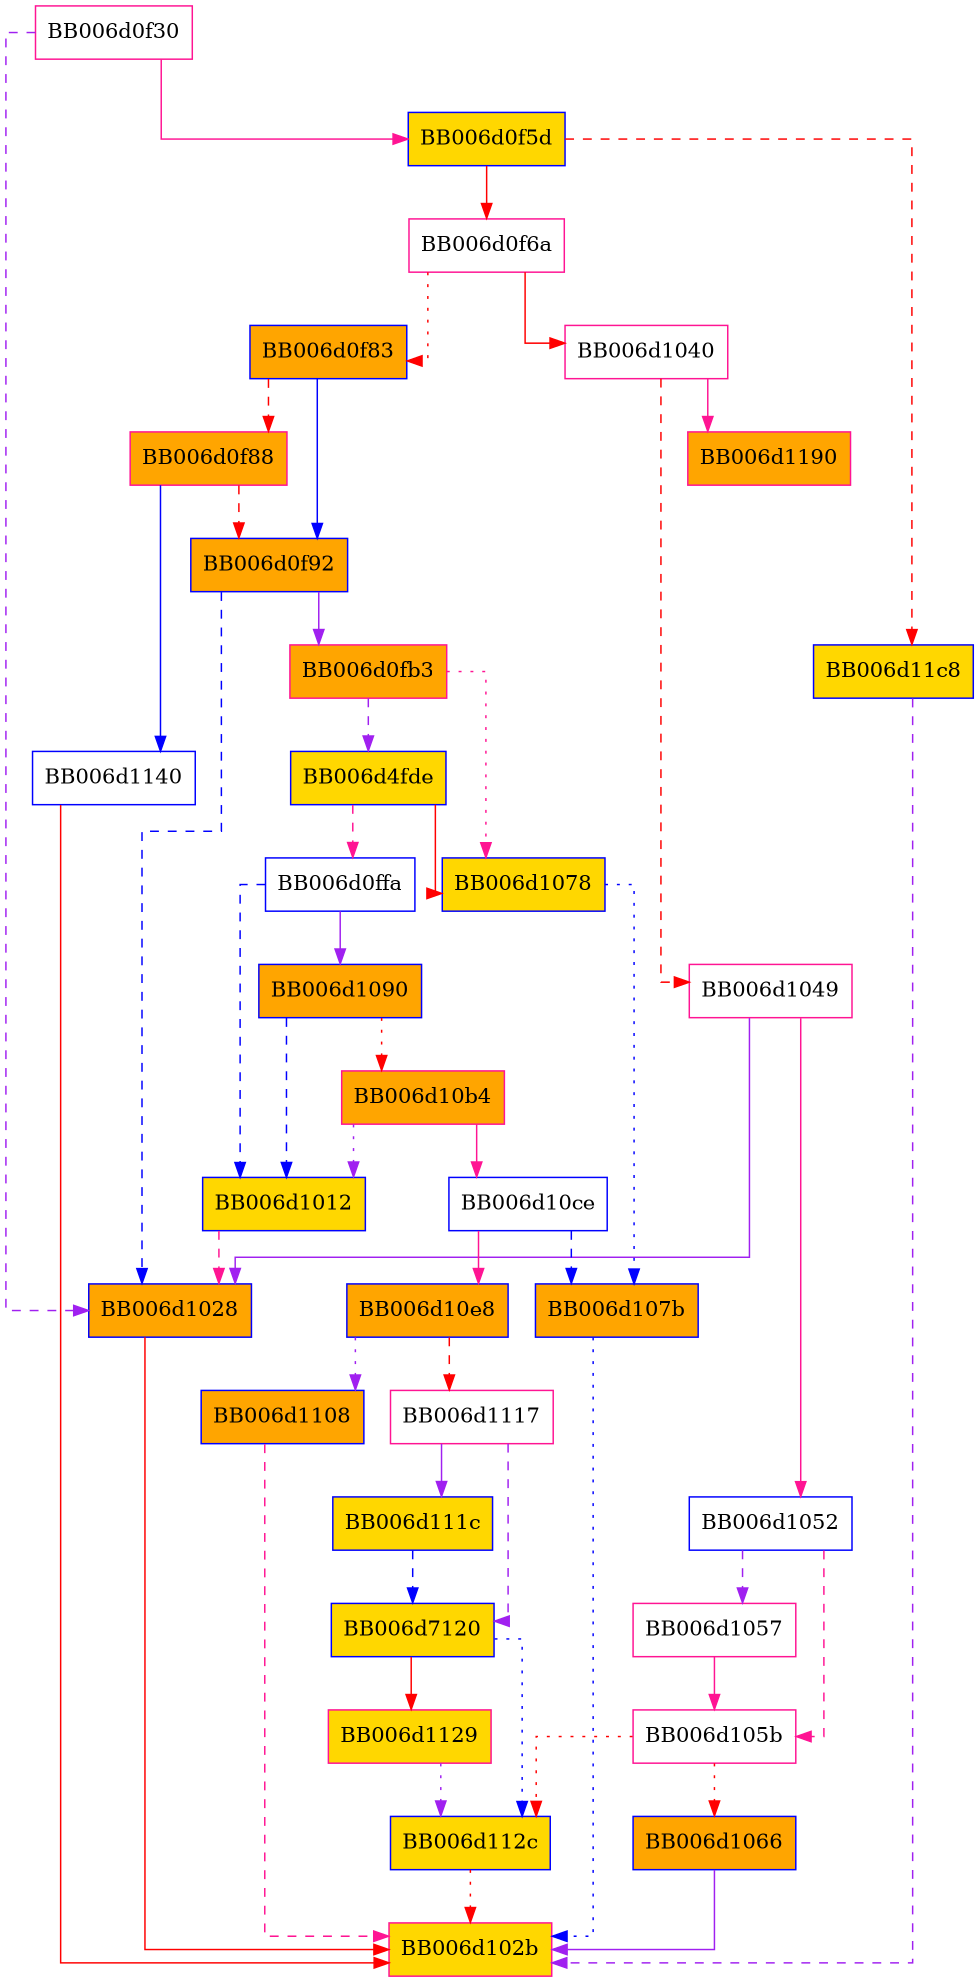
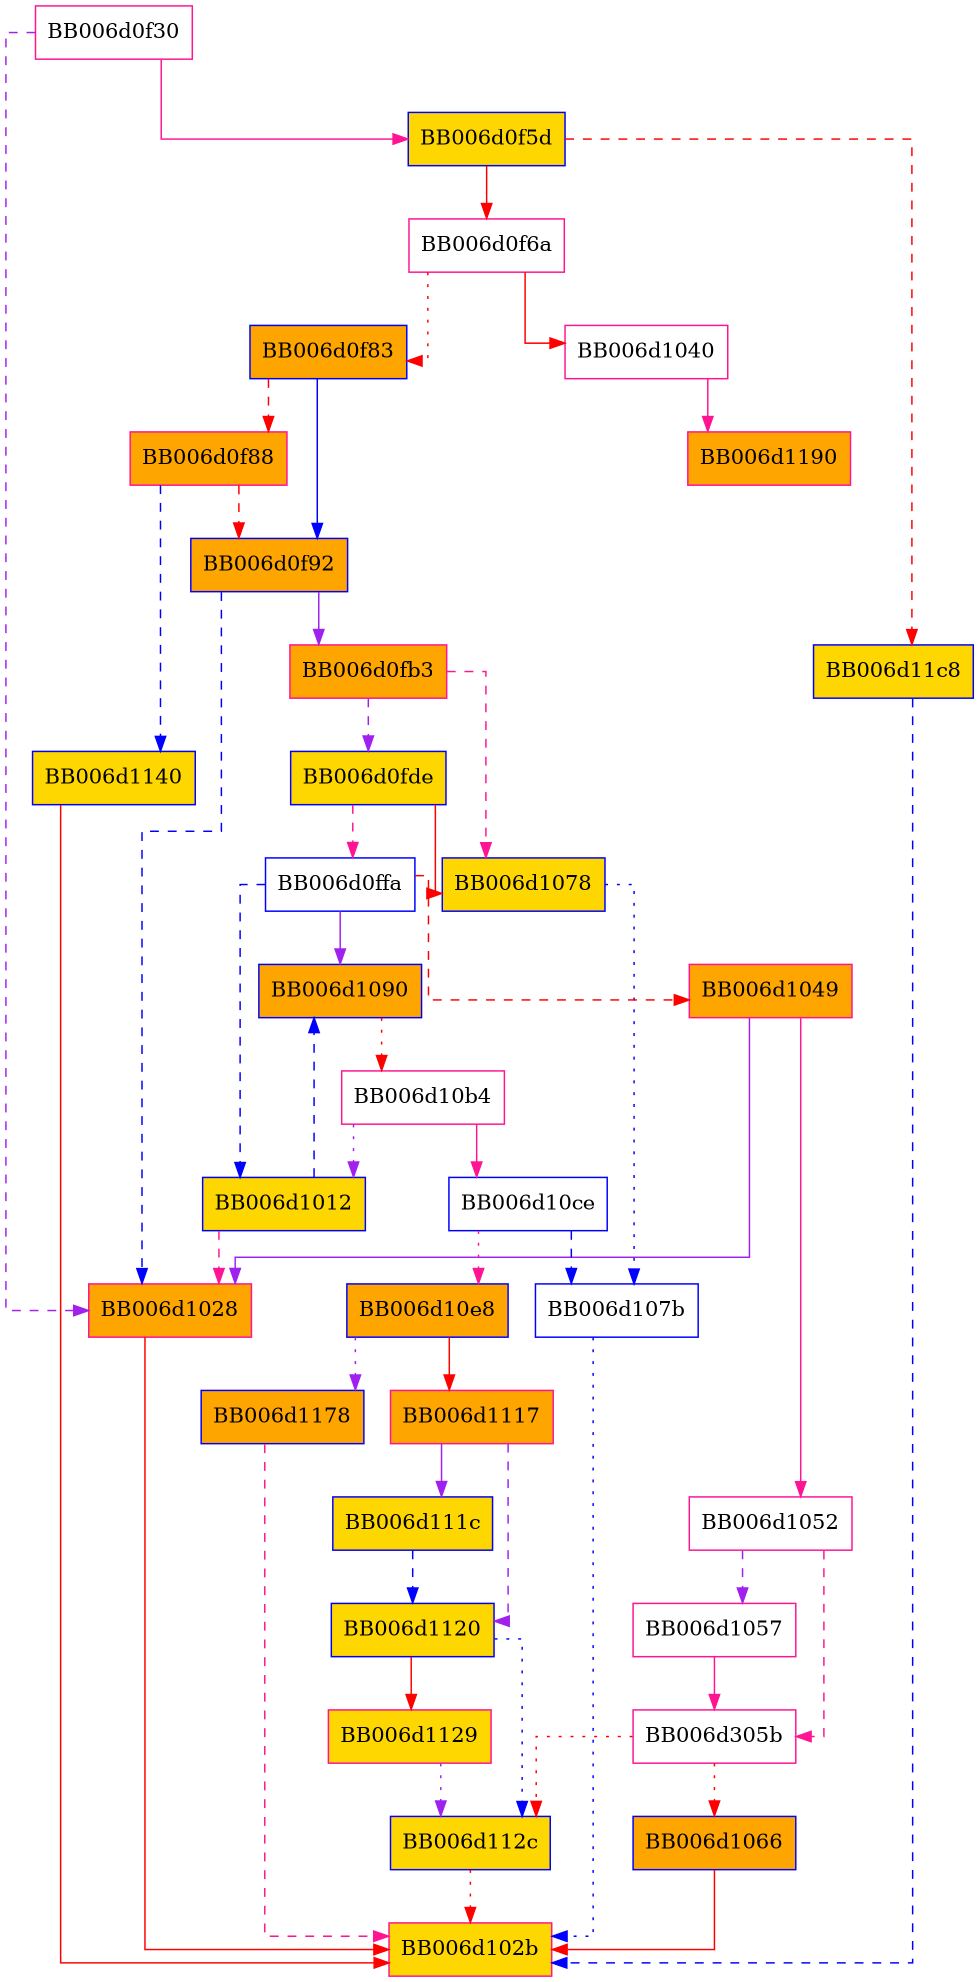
  digraph {
    splines=ortho
    node [color=blue fillcolor=orange shape=box style=filled]
    edge [color=red style=dashed]
    BB006d0f30 [color=deeppink fillcolor=white]
-   BB006d1028
+   BB006d1028 [color=deeppink]
    BB006d0f5d [fillcolor=gold]
    BB006d102b [color=deeppink fillcolor=gold]
    BB006d11c8 [fillcolor=gold]
    BB006d0f6a [color=deeppink fillcolor=white]
    BB006d1040 [color=deeppink fillcolor=white]
    BB006d0f83
    BB006d1190 [color=deeppink]
-   BB006d1049 [color=deeppink fillcolor=white]
+   BB006d1049 [color=deeppink]
    BB006d0f92
    BB006d0f88 [color=deeppink]
-   BB006d1052 [fillcolor=white]
+   BB006d1052 [color=deeppink fillcolor=white]
    BB006d0fb3 [color=deeppink]
-   BB006d1140 [fillcolor=white]
+   BB006d1140 [fillcolor=gold]
    BB006d1078 [fillcolor=gold]
-   BB006d0fde [fillcolor=gold label=BB006d4fde]
-   BB006d107b
+   BB006d0fde [fillcolor=gold]
+   BB006d107b [fillcolor=white]
    BB006d0ffa [fillcolor=white]
    BB006d1090
    BB006d1012 [fillcolor=gold]
-   BB006d10b4 [color=deeppink]
+   BB006d10b4 [color=deeppink fillcolor=white]
    BB006d10ce [fillcolor=white]
-   BB006d105b [color=deeppink fillcolor=white]
+   BB006d105b [color=deeppink fillcolor=white label=BB006d305b]
    BB006d1057 [color=deeppink fillcolor=white]
    BB006d112c [fillcolor=gold]
    BB006d1066
    BB006d10e8
-   BB006d1178 [label=BB006d1108]
-   BB006d1117 [color=deeppink fillcolor=white]
-   BB006d1120 [fillcolor=gold label=BB006d7120]
+   BB006d1178
+   BB006d1117 [color=deeppink]
+   BB006d1120 [fillcolor=gold]
    BB006d111c [fillcolor=gold]
    BB006d1129 [color=deeppink fillcolor=gold]
    BB006d0f30 -> BB006d1028 [color=purple]
    BB006d0f30 -> BB006d0f5d [color=deeppink style=solid]
    BB006d1028 -> BB006d102b [style=solid]
    BB006d0f5d -> BB006d11c8
    BB006d0f5d -> BB006d0f6a [style=solid]
-   BB006d11c8 -> BB006d102b [color=purple]
+   BB006d11c8 -> BB006d102b [color=blue]
    BB006d0f6a -> BB006d1040 [style=solid]
    BB006d0f6a -> BB006d0f83 [style=dotted]
    BB006d1040 -> BB006d1190 [color=deeppink style=solid]
-   BB006d1040 -> BB006d1049
+   BB006d0ffa -> BB006d1049
    BB006d0f83 -> BB006d0f92 [color=blue style=solid]
    BB006d0f83 -> BB006d0f88
    BB006d1049 -> BB006d1028 [color=purple style=solid]
    BB006d1049 -> BB006d1052 [color=deeppink style=solid]
    BB006d0f92 -> BB006d1028 [color=blue]
    BB006d0f92 -> BB006d0fb3 [color=purple style=solid]
    BB006d0f88 -> BB006d0f92
-   BB006d0f88 -> BB006d1140 [color=blue style=solid]
+   BB006d0f88 -> BB006d1140 [color=blue]
    BB006d1052 -> BB006d105b [color=deeppink]
    BB006d1052 -> BB006d1057 [color=purple]
-   BB006d0fb3 -> BB006d1078 [color=deeppink style=dotted]
+   BB006d0fb3 -> BB006d1078 [color=deeppink]
    BB006d0fb3 -> BB006d0fde [color=purple]
    BB006d1140 -> BB006d102b [style=solid]
    BB006d1078 -> BB006d107b [color=blue style=dotted]
    BB006d0fde -> BB006d1078 [style=solid]
    BB006d0fde -> BB006d0ffa [color=deeppink]
    BB006d107b -> BB006d102b [color=blue style=dotted]
    BB006d0ffa -> BB006d1090 [color=purple style=solid]
    BB006d0ffa -> BB006d1012 [color=blue]
-   BB006d1090 -> BB006d1012 [color=blue]
+   BB006d1012 -> BB006d1090 [color=blue]
    BB006d1090 -> BB006d10b4 [style=dotted]
    BB006d1012 -> BB006d1028 [color=deeppink]
    BB006d10b4 -> BB006d1012 [color=purple style=dotted]
    BB006d10b4 -> BB006d10ce [color=deeppink style=solid]
    BB006d10ce -> BB006d107b [color=blue]
-   BB006d10ce -> BB006d10e8 [color=deeppink style=solid]
+   BB006d10ce -> BB006d10e8 [color=deeppink style=dotted]
    BB006d105b -> BB006d112c [style=dotted]
    BB006d105b -> BB006d1066 [style=dotted]
    BB006d1057 -> BB006d105b [color=deeppink style=solid]
    BB006d112c -> BB006d102b [style=dotted]
-   BB006d1066 -> BB006d102b [color=purple style=solid]
+   BB006d1066 -> BB006d102b [style=solid]
    BB006d10e8 -> BB006d1178 [color=purple style=dotted]
-   BB006d10e8 -> BB006d1117
+   BB006d10e8 -> BB006d1117 [style=solid]
    BB006d1178 -> BB006d102b [color=deeppink]
    BB006d1117 -> BB006d1120 [color=purple]
    BB006d1117 -> BB006d111c [color=purple style=solid]
    BB006d1120 -> BB006d112c [color=blue style=dotted]
    BB006d1120 -> BB006d1129 [style=solid]
    BB006d111c -> BB006d1120 [color=blue]
    BB006d1129 -> BB006d112c [color=purple style=dotted]
  }
